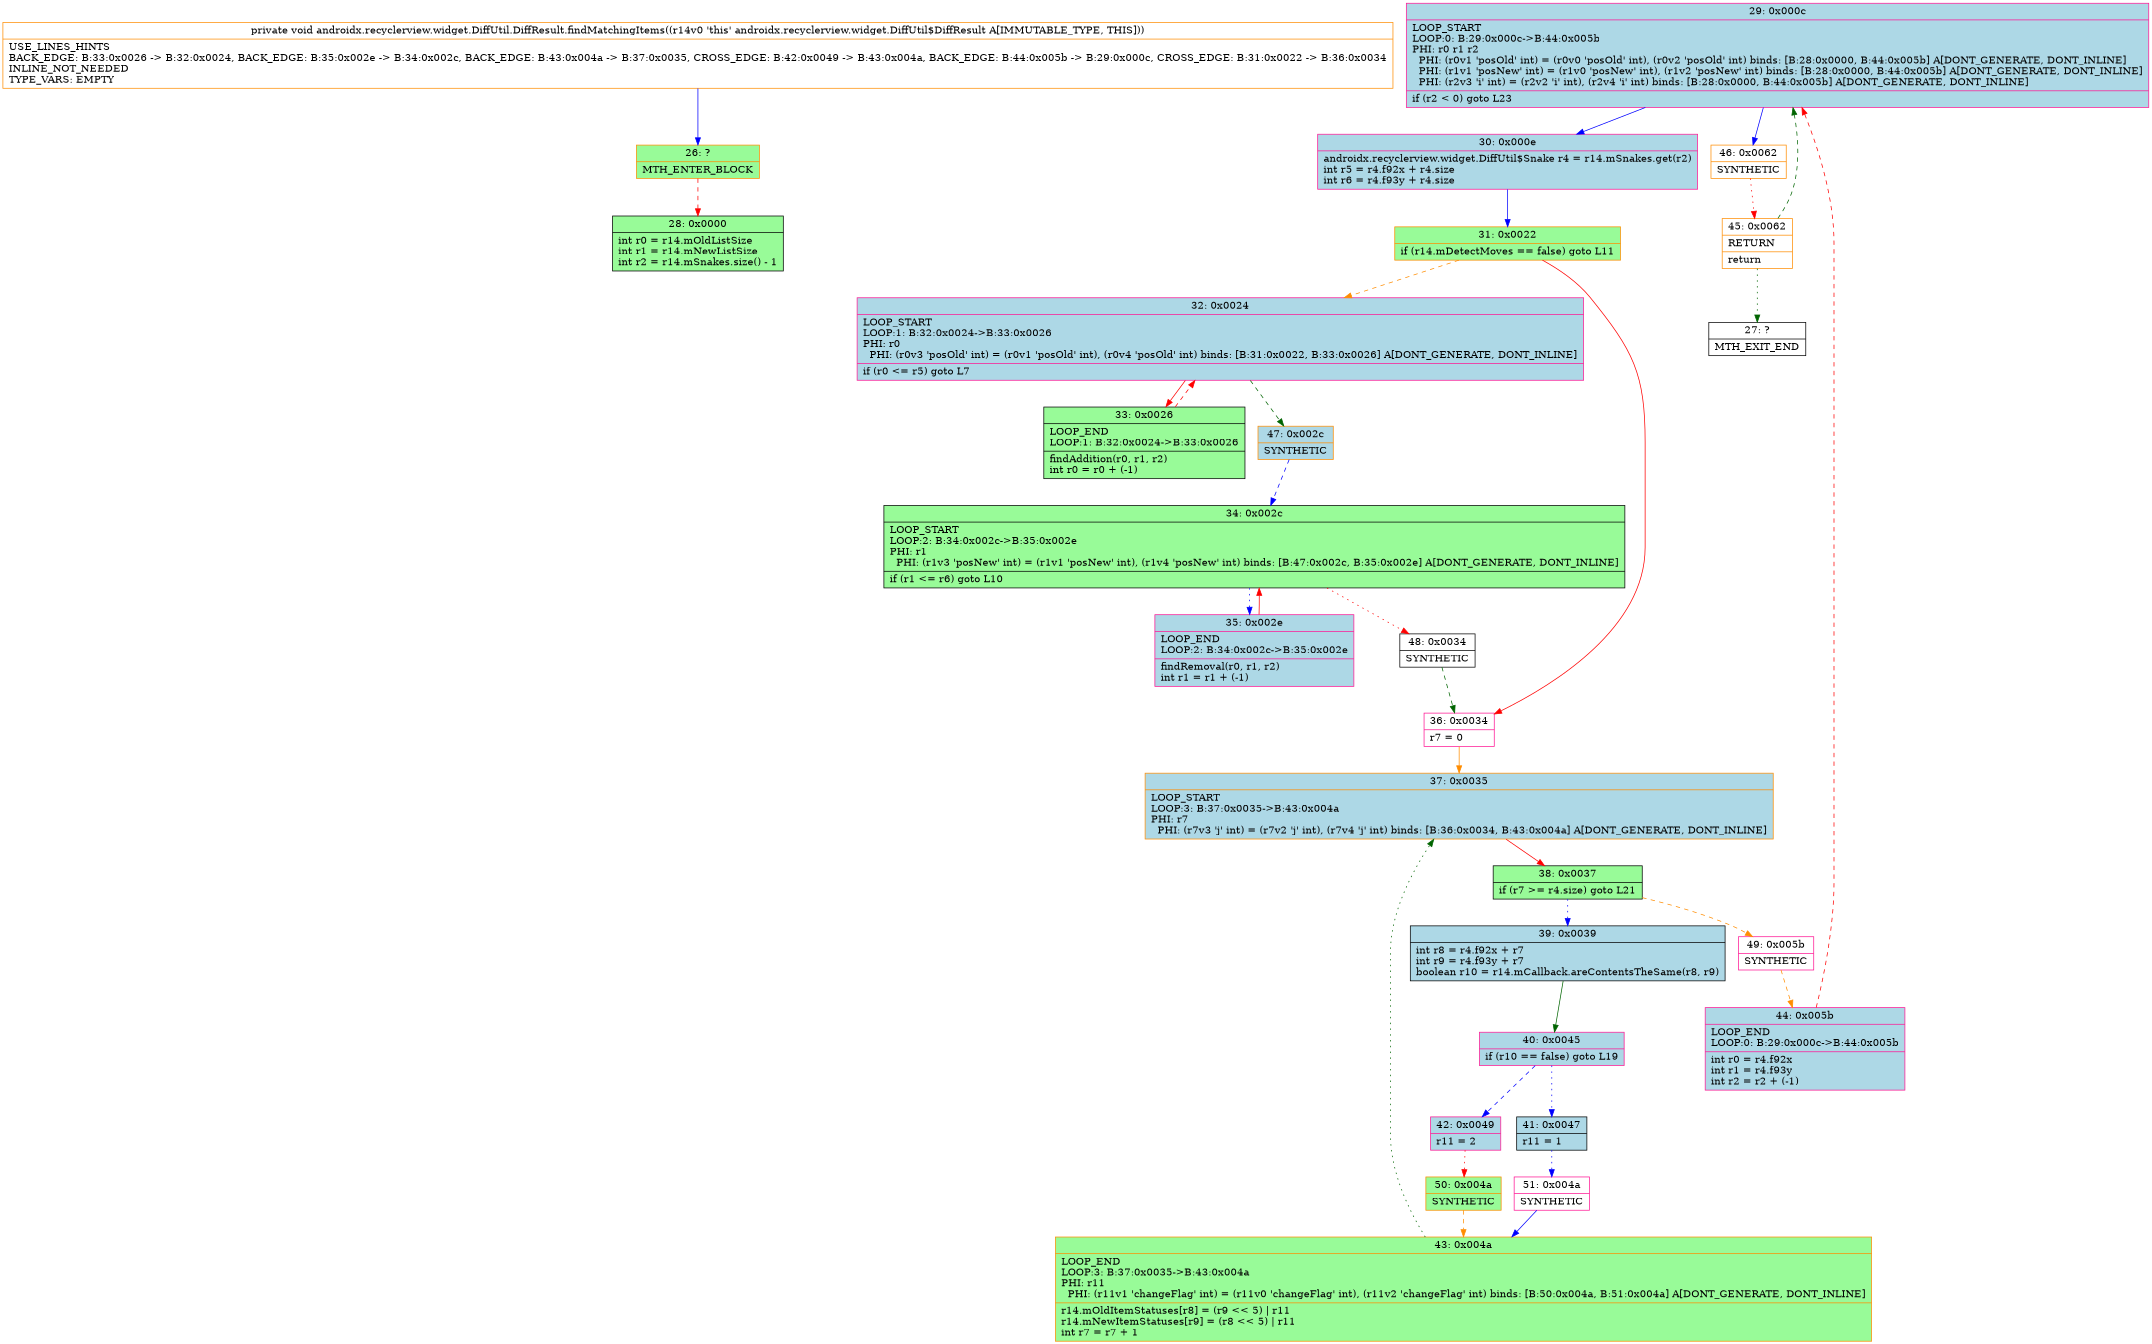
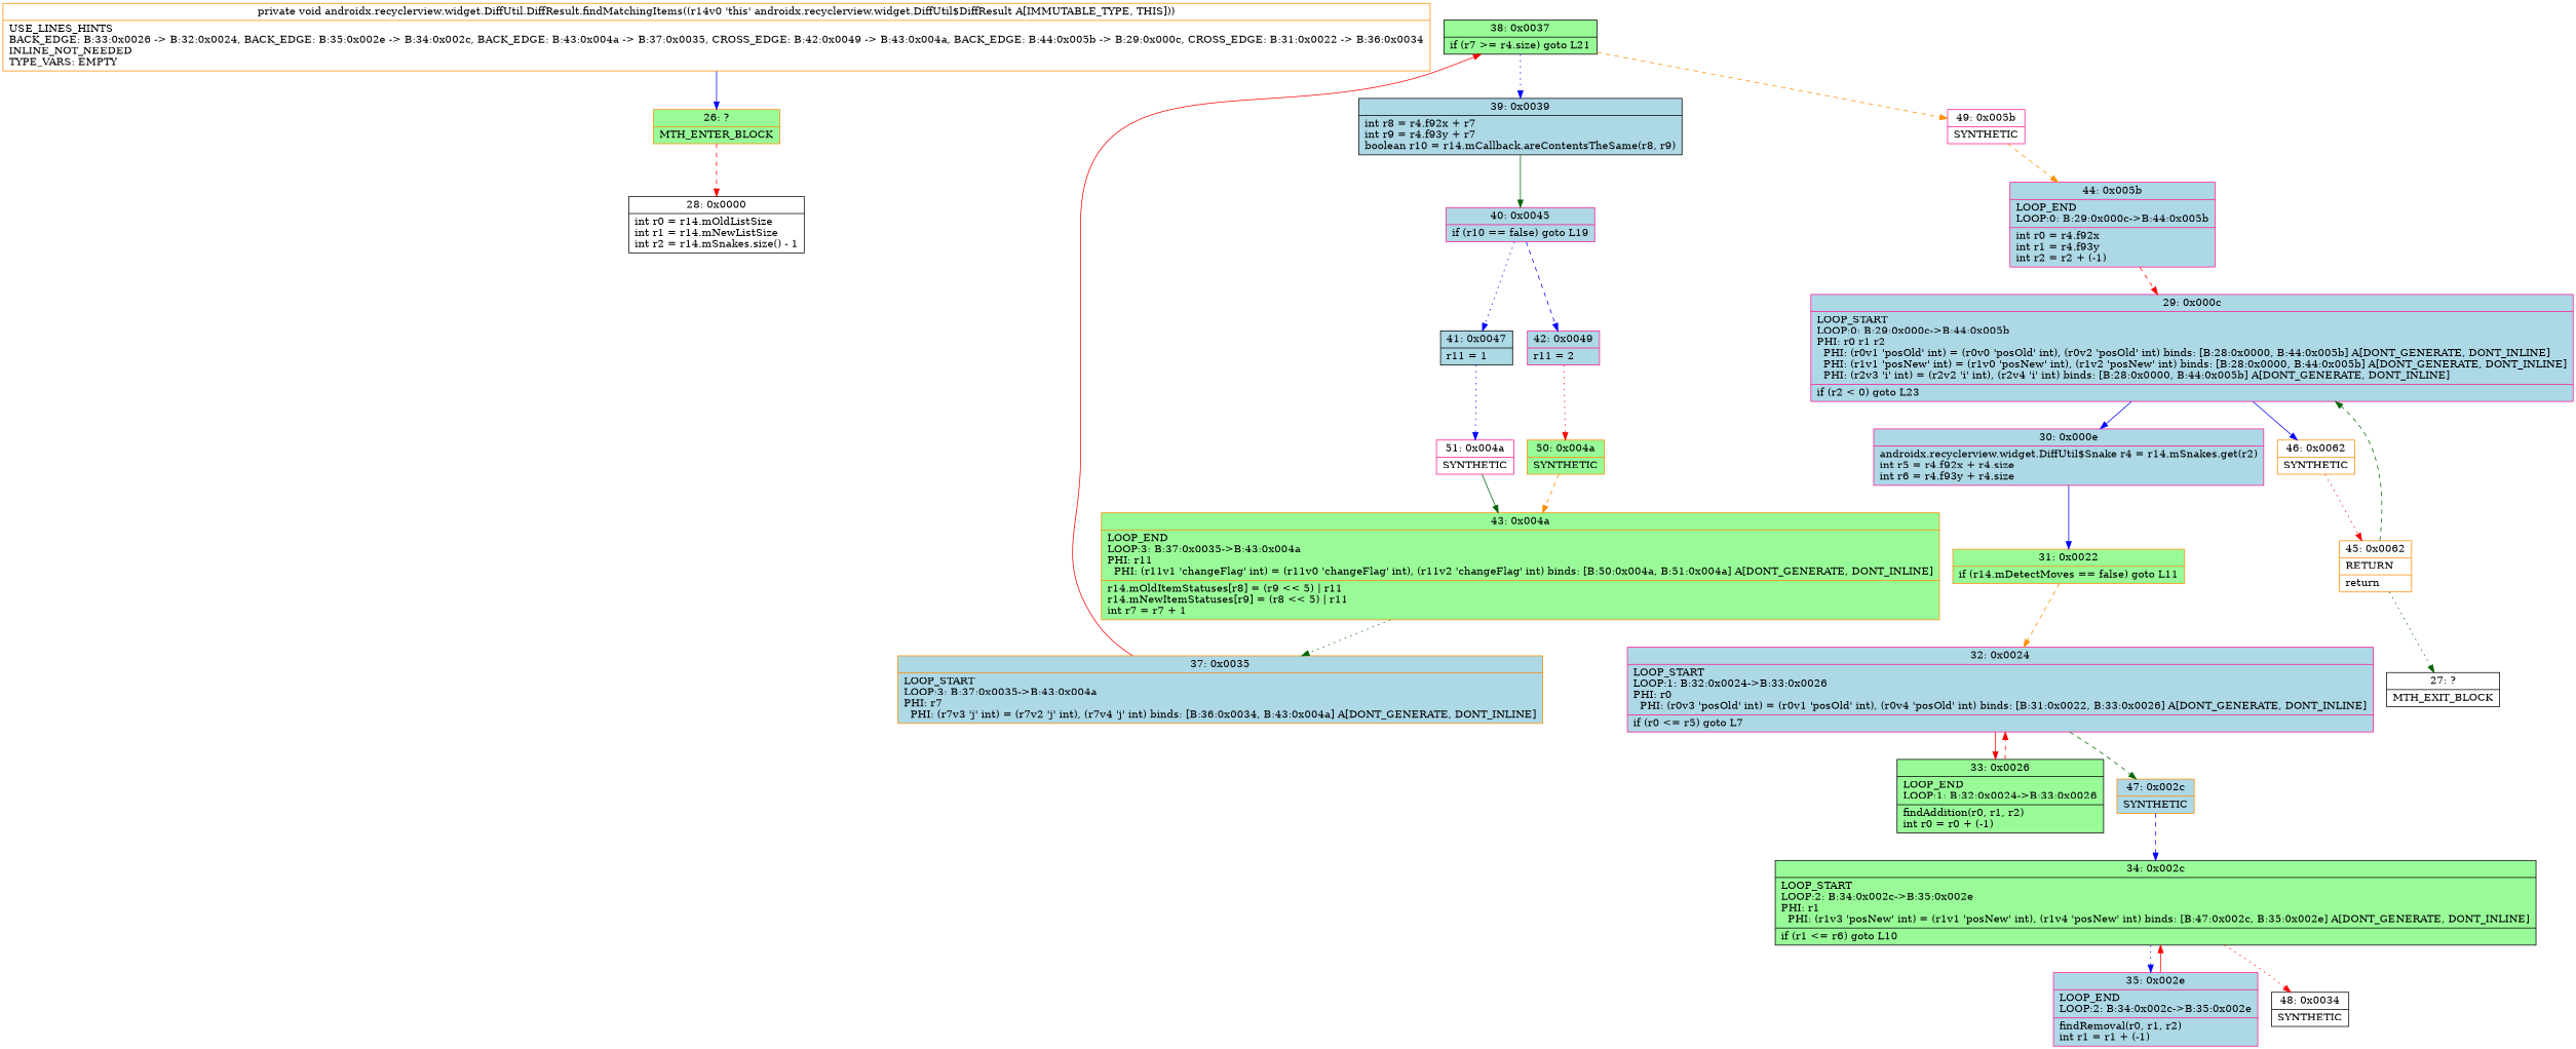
  digraph {
    node [color=deeppink fillcolor=lightblue shape=record style=filled]
    edge [color=red style=dashed]
    n1 [color=darkorange fillcolor=palegreen label="{26\:\ ?|MTH_ENTER_BLOCK\l}"]
-   n2 [color=black fillcolor=palegreen label="{28\:\ 0x0000|int r0 = r14.mOldListSize\lint r1 = r14.mNewListSize\lint r2 = r14.mSnakes.size() \- 1\l}"]
+   n2 [color=black fillcolor=white label="{28\:\ 0x0000|int r0 = r14.mOldListSize\lint r1 = r14.mNewListSize\lint r2 = r14.mSnakes.size() \- 1\l}"]
    n3 [label="{29\:\ 0x000c|LOOP_START\lLOOP:0: B:29:0x000c\-\>B:44:0x005b\lPHI: r0 r1 r2 \l  PHI: (r0v1 'posOld' int) = (r0v0 'posOld' int), (r0v2 'posOld' int) binds: [B:28:0x0000, B:44:0x005b] A[DONT_GENERATE, DONT_INLINE]\l  PHI: (r1v1 'posNew' int) = (r1v0 'posNew' int), (r1v2 'posNew' int) binds: [B:28:0x0000, B:44:0x005b] A[DONT_GENERATE, DONT_INLINE]\l  PHI: (r2v3 'i' int) = (r2v2 'i' int), (r2v4 'i' int) binds: [B:28:0x0000, B:44:0x005b] A[DONT_GENERATE, DONT_INLINE]\l|if (r2 \< 0) goto L23\l}"]
    n4 [label="{30\:\ 0x000e|androidx.recyclerview.widget.DiffUtil$Snake r4 = r14.mSnakes.get(r2)\lint r5 = r4.f92x + r4.size\lint r6 = r4.f93y + r4.size\l}"]
    n5 [color=darkorange fillcolor=white label="{46\:\ 0x0062|SYNTHETIC\l}"]
    n6 [color=darkorange fillcolor=palegreen label="{31\:\ 0x0022|if (r14.mDetectMoves == false) goto L11\l}"]
    n7 [color=darkorange fillcolor=white label="{45\:\ 0x0062|RETURN\l|return\l}"]
    n8 [label="{32\:\ 0x0024|LOOP_START\lLOOP:1: B:32:0x0024\-\>B:33:0x0026\lPHI: r0 \l  PHI: (r0v3 'posOld' int) = (r0v1 'posOld' int), (r0v4 'posOld' int) binds: [B:31:0x0022, B:33:0x0026] A[DONT_GENERATE, DONT_INLINE]\l|if (r0 \<= r5) goto L7\l}"]
-   n9 [fillcolor=white label="{36\:\ 0x0034|r7 = 0\l}"]
    n10 [color=black fillcolor=palegreen label="{33\:\ 0x0026|LOOP_END\lLOOP:1: B:32:0x0024\-\>B:33:0x0026\l|findAddition(r0, r1, r2)\lint r0 = r0 + (\-1)\l}"]
    n11 [color=darkorange label="{47\:\ 0x002c|SYNTHETIC\l}"]
    n12 [color=darkorange label="{37\:\ 0x0035|LOOP_START\lLOOP:3: B:37:0x0035\-\>B:43:0x004a\lPHI: r7 \l  PHI: (r7v3 'j' int) = (r7v2 'j' int), (r7v4 'j' int) binds: [B:36:0x0034, B:43:0x004a] A[DONT_GENERATE, DONT_INLINE]\l}"]
    n13 [color=black fillcolor=palegreen label="{34\:\ 0x002c|LOOP_START\lLOOP:2: B:34:0x002c\-\>B:35:0x002e\lPHI: r1 \l  PHI: (r1v3 'posNew' int) = (r1v1 'posNew' int), (r1v4 'posNew' int) binds: [B:47:0x002c, B:35:0x002e] A[DONT_GENERATE, DONT_INLINE]\l|if (r1 \<= r6) goto L10\l}"]
    n14 [label="{35\:\ 0x002e|LOOP_END\lLOOP:2: B:34:0x002c\-\>B:35:0x002e\l|findRemoval(r0, r1, r2)\lint r1 = r1 + (\-1)\l}"]
    n15 [color=black fillcolor=white label="{48\:\ 0x0034|SYNTHETIC\l}"]
    n16 [color=black fillcolor=palegreen label="{38\:\ 0x0037|if (r7 \>= r4.size) goto L21\l}"]
    n17 [color=black label="{39\:\ 0x0039|int r8 = r4.f92x + r7\lint r9 = r4.f93y + r7\lboolean r10 = r14.mCallback.areContentsTheSame(r8, r9)\l}"]
    n18 [fillcolor=white label="{49\:\ 0x005b|SYNTHETIC\l}"]
    n19 [label="{40\:\ 0x0045|if (r10 == false) goto L19\l}"]
    n20 [label="{44\:\ 0x005b|LOOP_END\lLOOP:0: B:29:0x000c\-\>B:44:0x005b\l|int r0 = r4.f92x\lint r1 = r4.f93y\lint r2 = r2 + (\-1)\l}"]
    n21 [color=black label="{41\:\ 0x0047|r11 = 1\l}"]
    n22 [label="{42\:\ 0x0049|r11 = 2\l}"]
    n23 [fillcolor=white label="{51\:\ 0x004a|SYNTHETIC\l}"]
    n24 [color=darkorange fillcolor=palegreen label="{50\:\ 0x004a|SYNTHETIC\l}"]
    n25 [color=darkorange fillcolor=palegreen label="{43\:\ 0x004a|LOOP_END\lLOOP:3: B:37:0x0035\-\>B:43:0x004a\lPHI: r11 \l  PHI: (r11v1 'changeFlag' int) = (r11v0 'changeFlag' int), (r11v2 'changeFlag' int) binds: [B:50:0x004a, B:51:0x004a] A[DONT_GENERATE, DONT_INLINE]\l|r14.mOldItemStatuses[r8] = (r9 \<\< 5) \| r11\lr14.mNewItemStatuses[r9] = (r8 \<\< 5) \| r11\lint r7 = r7 + 1\l}"]
-   n26 [color=black fillcolor=white label="{27\:\ ?|MTH_EXIT_END\l}"]
+   n26 [color=black fillcolor=white label="{27\:\ ?|MTH_EXIT_BLOCK\l}"]
    n27 [color=darkorange fillcolor=white label="{private void androidx.recyclerview.widget.DiffUtil.DiffResult.findMatchingItems((r14v0 'this' androidx.recyclerview.widget.DiffUtil$DiffResult A[IMMUTABLE_TYPE, THIS]))  | USE_LINES_HINTS\lBACK_EDGE: B:33:0x0026 \-\> B:32:0x0024, BACK_EDGE: B:35:0x002e \-\> B:34:0x002c, BACK_EDGE: B:43:0x004a \-\> B:37:0x0035, CROSS_EDGE: B:42:0x0049 \-\> B:43:0x004a, BACK_EDGE: B:44:0x005b \-\> B:29:0x000c, CROSS_EDGE: B:31:0x0022 \-\> B:36:0x0034\lINLINE_NOT_NEEDED\lTYPE_VARS: EMPTY\l}"]
    n1 -> n2
    n3 -> n4 [color=blue style=solid]
    n3 -> n5 [color=blue style=solid]
    n4 -> n6 [color=blue style=solid]
    n5 -> n7 [style=dotted]
    n6 -> n8 [color=darkorange]
-   n6 -> n9 [style=solid]
    n7 -> n3 [color=darkgreen]
    n7 -> n26 [color=darkgreen style=dotted]
    n8 -> n10 [style=solid]
    n8 -> n11 [color=darkgreen]
-   n9 -> n12 [color=darkorange style=solid]
    n10 -> n8
    n11 -> n13 [color=blue]
    n12 -> n16 [style=solid]
    n13 -> n14 [color=blue style=dotted]
    n13 -> n15 [style=dotted]
    n14 -> n13 [style=solid]
-   n15 -> n9 [color=darkgreen]
    n16 -> n17 [color=blue style=dotted]
    n16 -> n18 [color=darkorange]
    n17 -> n19 [color=darkgreen style=solid]
    n18 -> n20 [color=darkorange]
    n19 -> n21 [color=blue style=dotted]
    n19 -> n22 [color=blue]
    n20 -> n3
    n21 -> n23 [color=blue style=dotted]
    n22 -> n24 [style=dotted]
-   n23 -> n25 [color=blue style=solid]
+   n23 -> n25 [color=darkgreen style=solid]
    n24 -> n25 [color=darkorange]
    n25 -> n12 [color=darkgreen style=dotted]
    n27 -> n1 [color=blue style=solid]
  }
